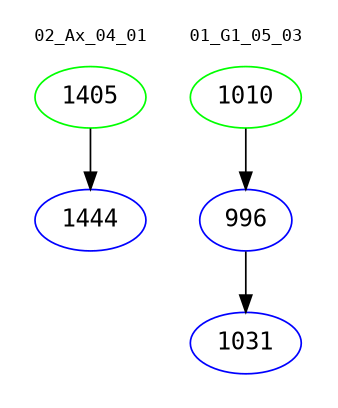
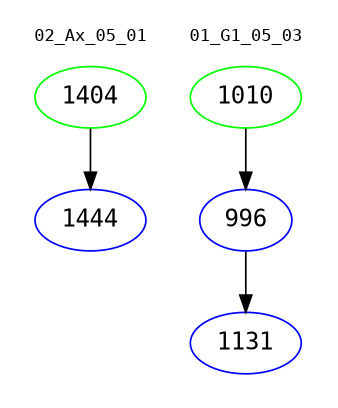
  digraph {
    fontname="DejaVu Sans Mono"
    node [color=blue fontname="DejaVu Sans Mono"]
    edge [color=black fontname="DejaVu Sans Mono"]
-   n1 [color=green label=1405]
+   n1 [color=green label=1404]
    n2 [label=1444]
    n3 [color=green label=1010]
    n4 [label=996]
-   n5 [label=1031]
+   n5 [label=1131]
    subgraph cluster_1 {
      color=white
      fontsize=10
-     label="02_Ax_04_01"
+     label="02_Ax_05_01"
      n1
      n2
    }
    subgraph cluster_2 {
      color=white
      fontsize=10
      label="01_G1_05_03"
      n3
      n4
      n5
    }
    n1 -> n2
    n3 -> n4
    n4 -> n5
  }
